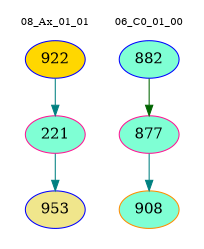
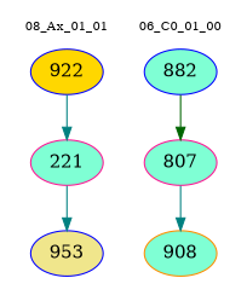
  digraph {
    node [color=blue fillcolor=aquamarine style=filled]
    edge [color=teal]
    n1 [fillcolor=gold label=922]
    n2 [color=deeppink label=221]
    n3 [fillcolor=khaki label=953]
    n4 [label=882]
-   n5 [color=deeppink label=877]
+   n5 [color=deeppink label=807]
    n6 [color=darkorange label=908]
    subgraph cluster_1 {
      color=white
      fontsize=10
      label="08_Ax_01_01"
      n1
      n2
      n3
    }
    subgraph cluster_2 {
      color=white
      fontsize=10
      label="06_C0_01_00"
      n4
      n5
      n6
    }
    n1 -> n2
    n2 -> n3
    n4 -> n5 [color=darkgreen]
    n5 -> n6
  }
